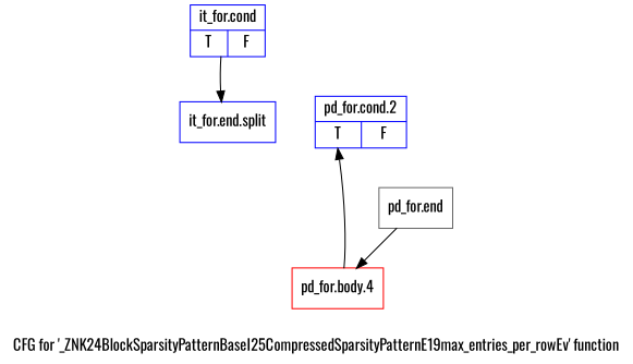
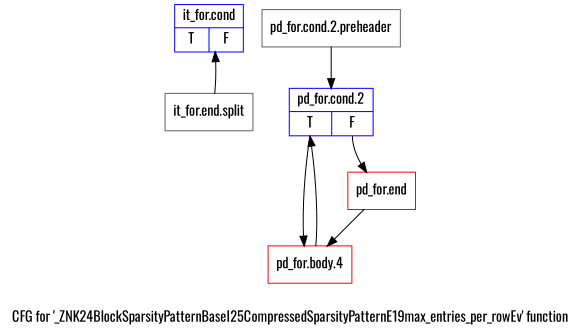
  digraph {
    fontname=Oswald
    label="CFG for '_ZNK24BlockSparsityPatternBaseI25CompressedSparsityPatternE19max_entries_per_rowEv' function"
    node [color=blue fontname=Oswald shape=record]
    edge [fontname=Oswald]
    n1 [label="{it_for.cond|{<s0>T|<s1>F}}"]
+   n2 [color=gray40 label="{pd_for.cond.2.preheader}"]
    n3 [label="{pd_for.cond.2|{<s0>T|<s1>F}}"]
    n4 [color=red label="{pd_for.body.4}"]
-   n5 [color=gray40 label="{pd_for.end}"]
-   n6 [label="{it_for.end.split}"]
+   n5 [color=red label="{pd_for.end}"]
+   n6 [color=gray40 label="{it_for.end.split}"]
+   n2 -> n3
+   n3 -> n4 [tailport=s0]
+   n3 -> n5 [tailport=s1]
    n4 -> n3
    n5 -> n4
-   n1 -> n6
+   n6 -> n1
  }
